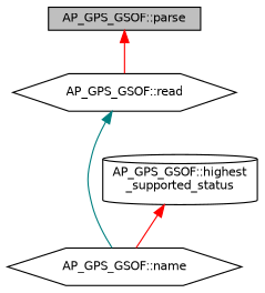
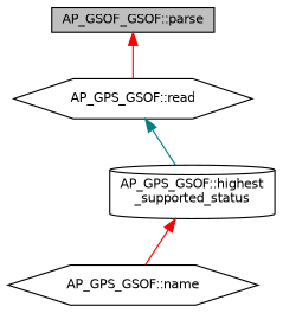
  digraph {
    rankdir=TB
    node [color=black fillcolor=white fontname=Helvetica fontsize=10 shape=hexagon style=filled]
    edge [color=red dir=back fontname=Helvetica fontsize=10 labelfontname=Helvetica labelfontsize=10 style=solid]
-   n1 [fillcolor=grey75 fontcolor=black height=0.2 label="AP_GPS_GSOF::parse" shape=box width=0.4]
+   n1 [fillcolor=grey75 fontcolor=black height=0.2 label="AP_GSOF_GSOF::parse" shape=box width=0.4]
    n2 [height=0.2 label="AP_GPS_GSOF::read" width=0.4]
    n3 [height=0.2 label="AP_GPS_GSOF::name" width=0.4]
    n4 [height=0.2 label="AP_GPS_GSOF::highest\l_supported_status" shape=cylinder width=0.4]
    n1 -> n2
-   n2 -> n3 [color=teal]
+   n2 -> n4 [color=teal]
    n4 -> n3
  }
